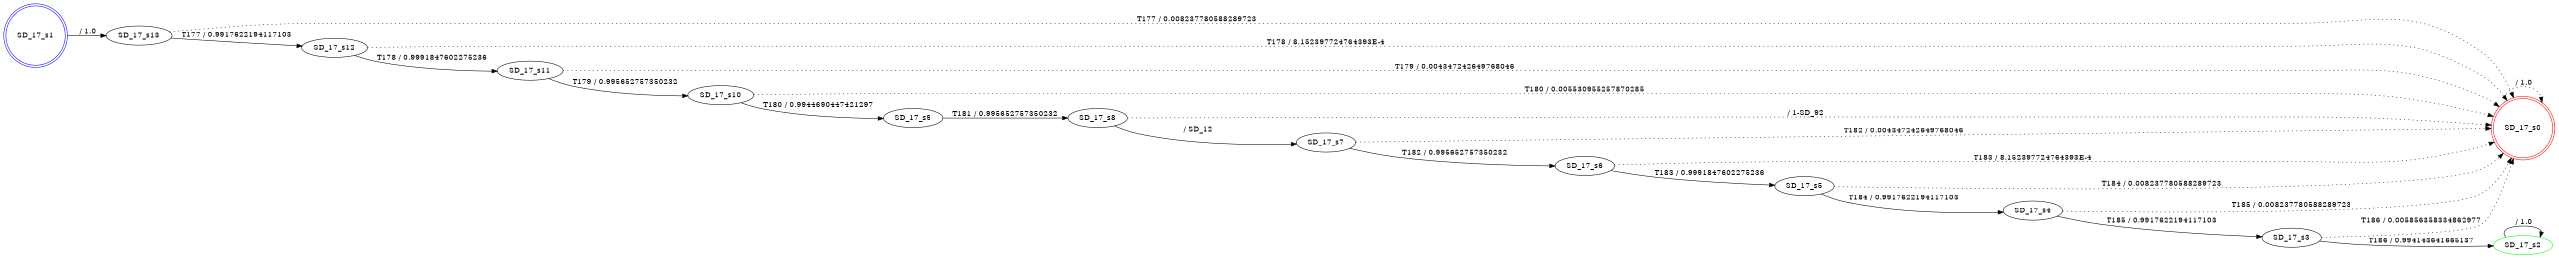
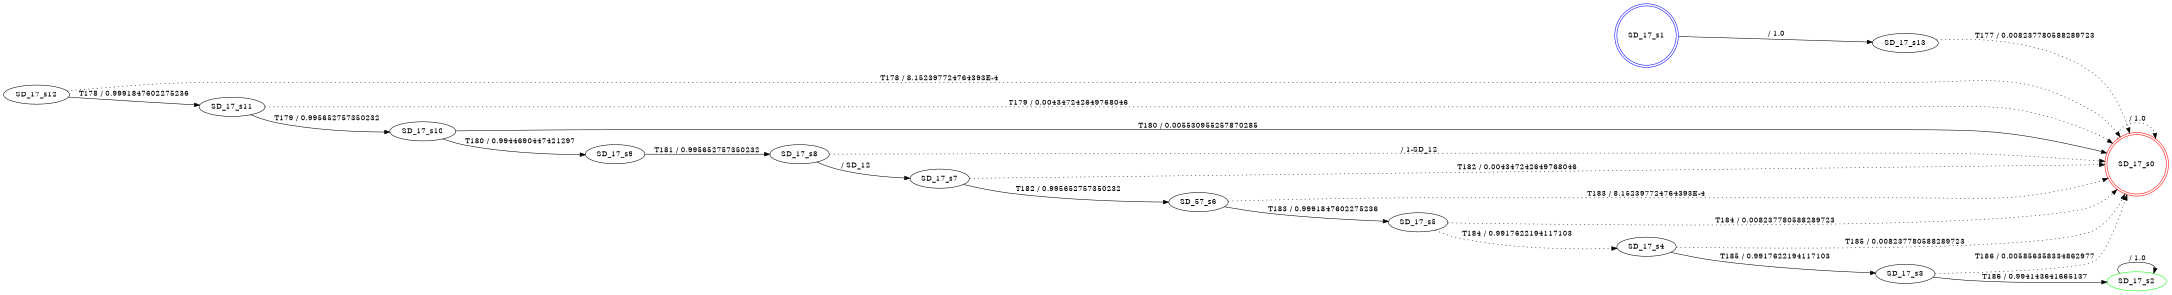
  digraph {
    rankdir=LR
    n1 [color=red label=SD_17_s0 shape=doublecircle]
    n2 [color=blue label=SD_17_s1 shape=doublecircle]
    n3 [label=SD_17_s13]
    n4 [label=SD_17_s12]
    n5 [color=green label=SD_17_s2 shape=ellipse]
    n6 [label=SD_17_s3]
    n7 [label=SD_17_s4]
    n8 [label=SD_17_s5]
-   n9 [label=SD_17_s6]
+   n9 [label=SD_57_s6]
    n10 [label=SD_17_s7]
    n11 [label=SD_17_s8]
    n12 [label=SD_17_s9]
    n13 [label=SD_17_s10]
    n14 [label=SD_17_s11]
    n1 -> n1 [label=" / 1.0" style=dotted]
    n2 -> n3 [label=" / 1.0"]
    n3 -> n1 [label="T177 / 0.008237780588289723" style=dotted]
-   n3 -> n4 [label="T177 / 0.9917622194117103"]
    n4 -> n1 [label="T178 / 8.152397724764393E-4" style=dotted]
    n4 -> n14 [label="T178 / 0.9991847602275236"]
    n5 -> n5 [label=" / 1.0"]
    n6 -> n1 [label="T186 / 0.005856358334862977" style=dotted]
    n6 -> n5 [label="T186 / 0.994143641665137"]
    n7 -> n1 [label="T185 / 0.008237780588289723" style=dotted]
    n7 -> n6 [label="T185 / 0.9917622194117103"]
    n8 -> n1 [label="T184 / 0.008237780588289723" style=dotted]
-   n8 -> n7 [label="T184 / 0.9917622194117103"]
+   n8 -> n7 [label="T184 / 0.9917622194117103" style=dotted]
    n9 -> n1 [label="T183 / 8.152397724764393E-4" style=dotted]
    n9 -> n8 [label="T183 / 0.9991847602275236"]
    n10 -> n1 [label="T182 / 0.004347242649768046" style=dotted]
    n10 -> n9 [label="T182 / 0.995652757350232"]
-   n11 -> n1 [label=" / 1-SD_92" style=dotted]
+   n11 -> n1 [label=" / 1-SD_12" style=dotted]
    n11 -> n10 [label=" / SD_12"]
    n12 -> n11 [label="T181 / 0.995652757350232"]
-   n13 -> n1 [label="T180 / 0.005530955257870285" style=dotted]
+   n13 -> n1 [label="T180 / 0.005530955257870285" style=solid]
    n13 -> n12 [label="T180 / 0.9944690447421297"]
    n14 -> n1 [label="T179 / 0.004347242649768046" style=dotted]
    n14 -> n13 [label="T179 / 0.995652757350232"]
  }
